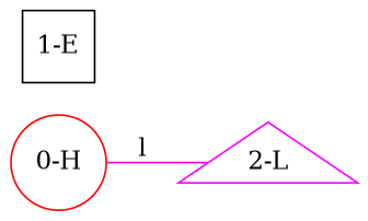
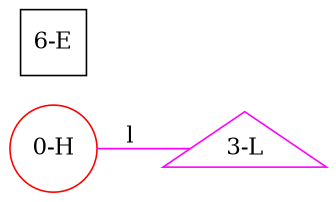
  graph {
    rankdir=LR
    n1 [color=red label="0-H" shape=circle]
-   n2 [color=magenta label="2-L" shape=triangle]
-   n3 [color=black label="1-E" shape=square]
+   n2 [color=magenta label="3-L" shape=triangle]
+   n3 [color=black label="6-E" shape=square]
    n1 -- n2 [color=magenta label=l]
  }
